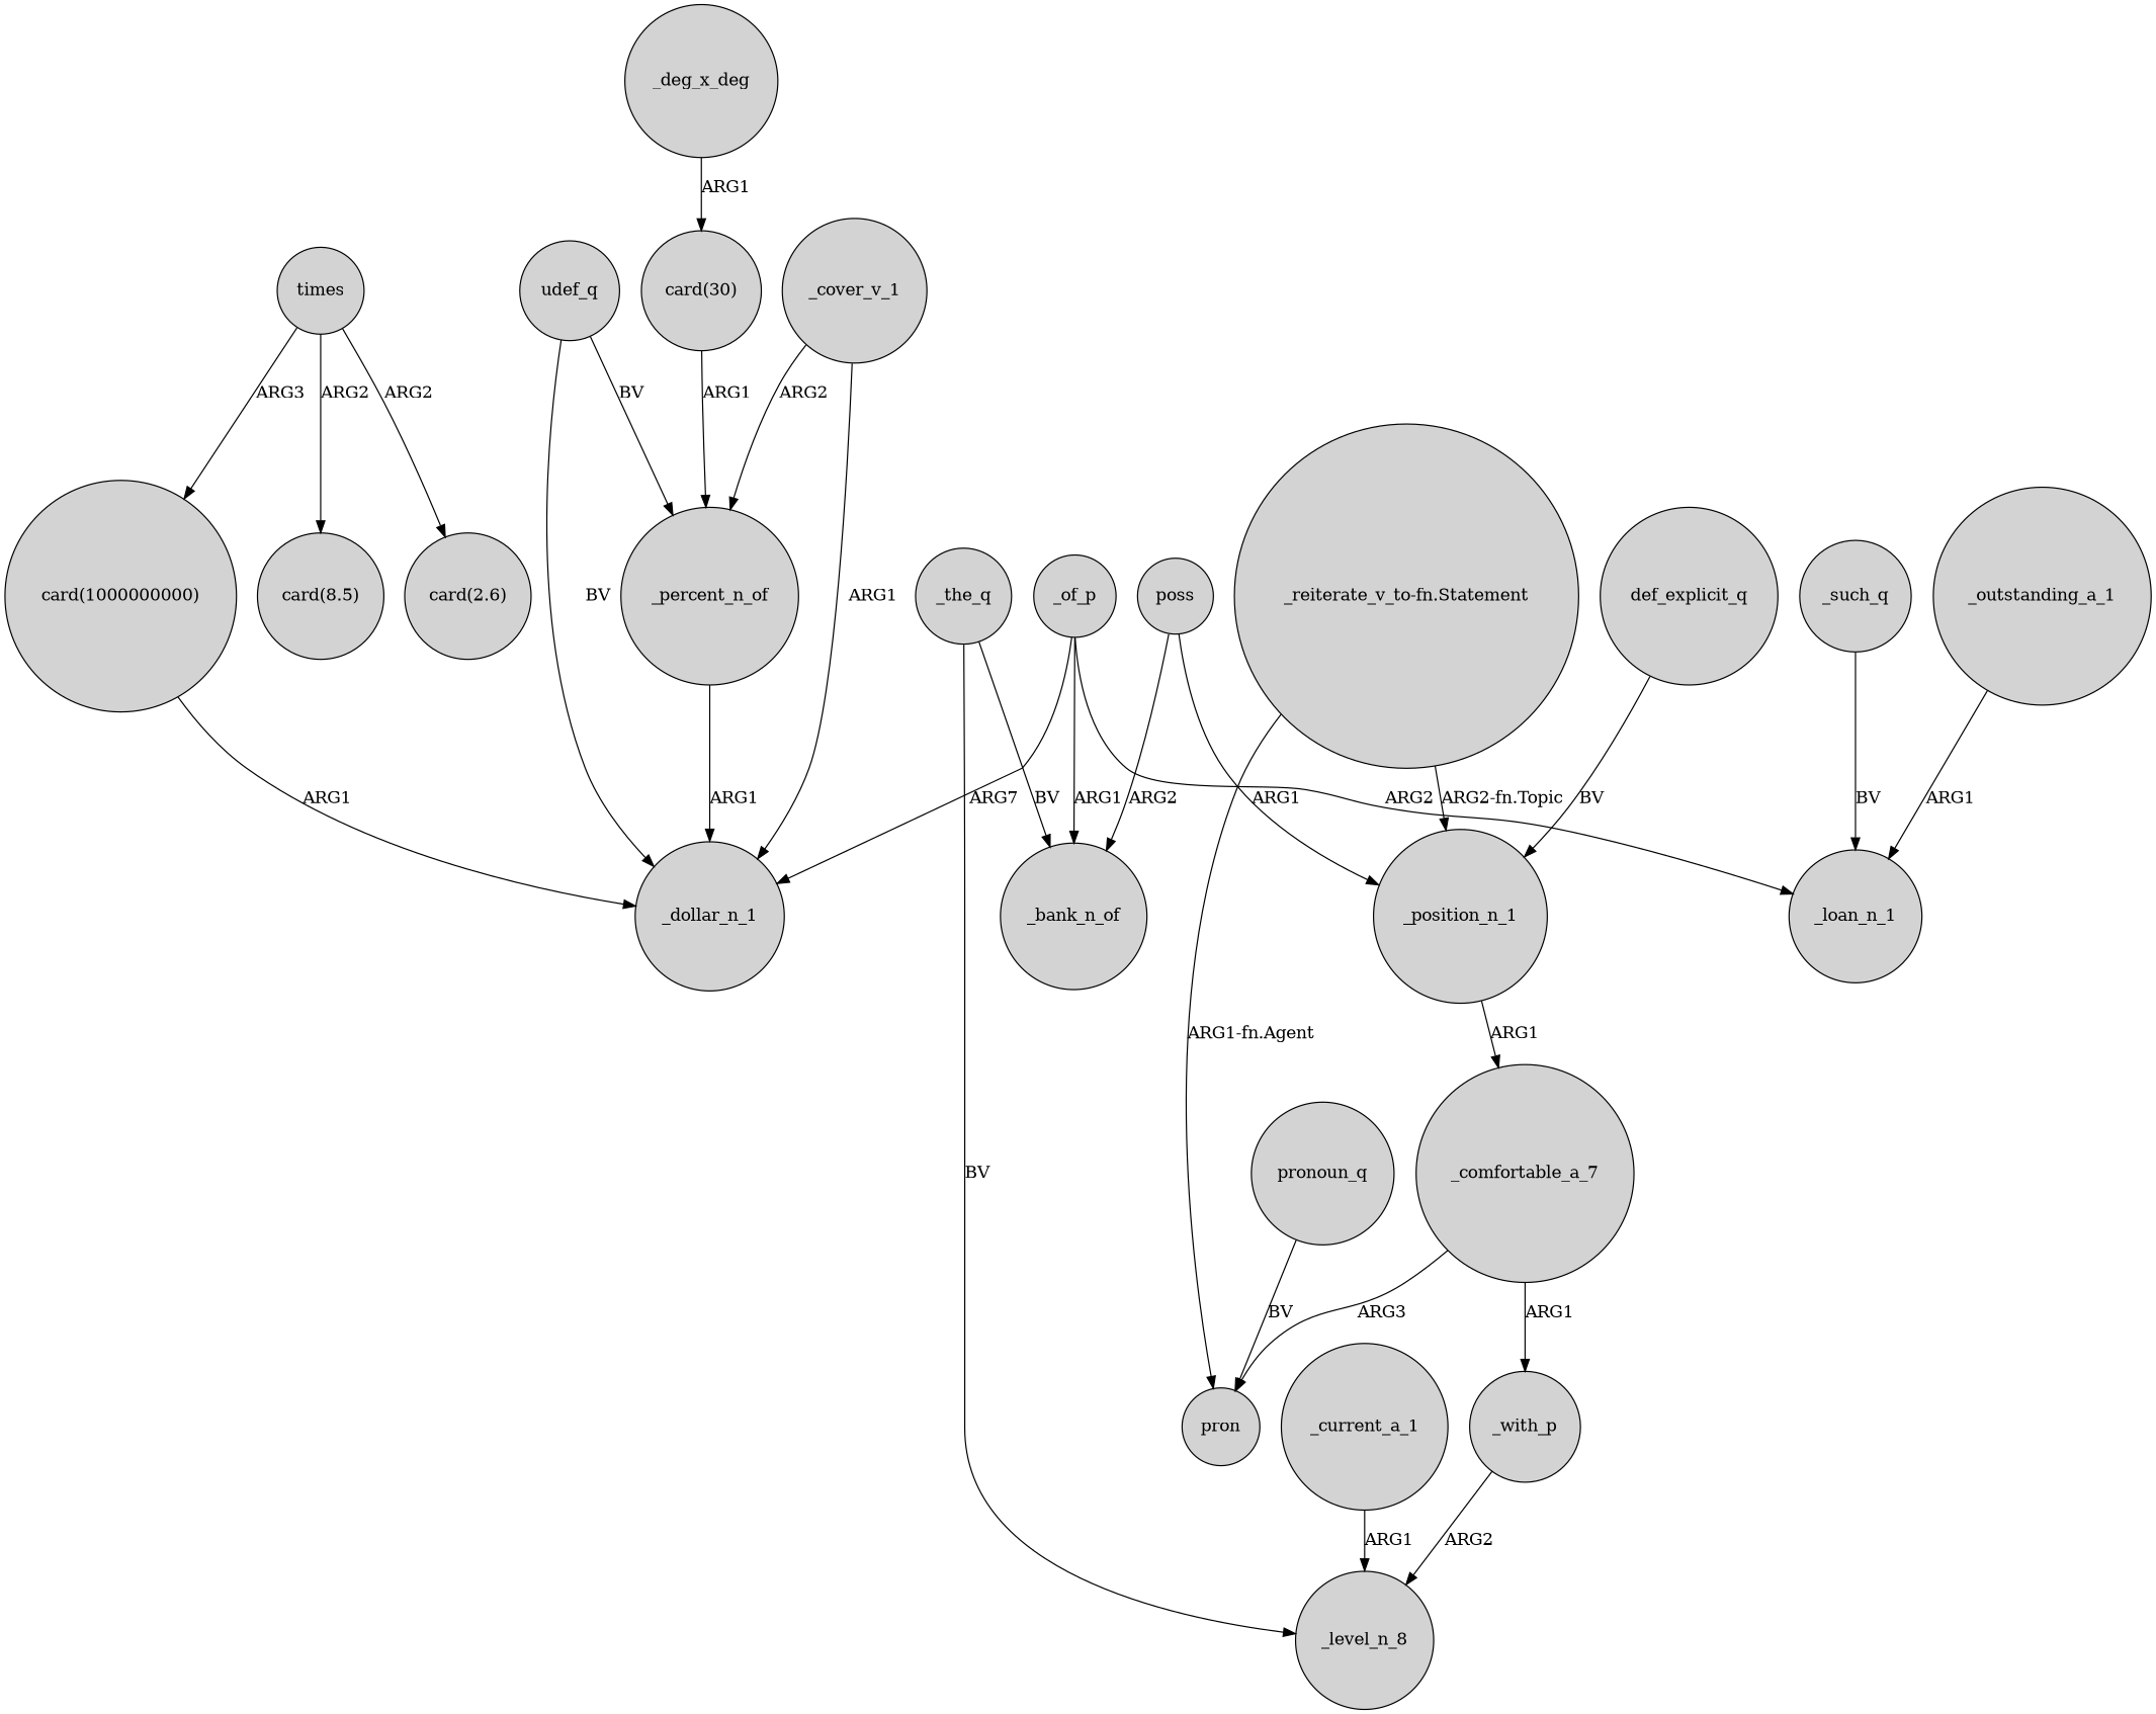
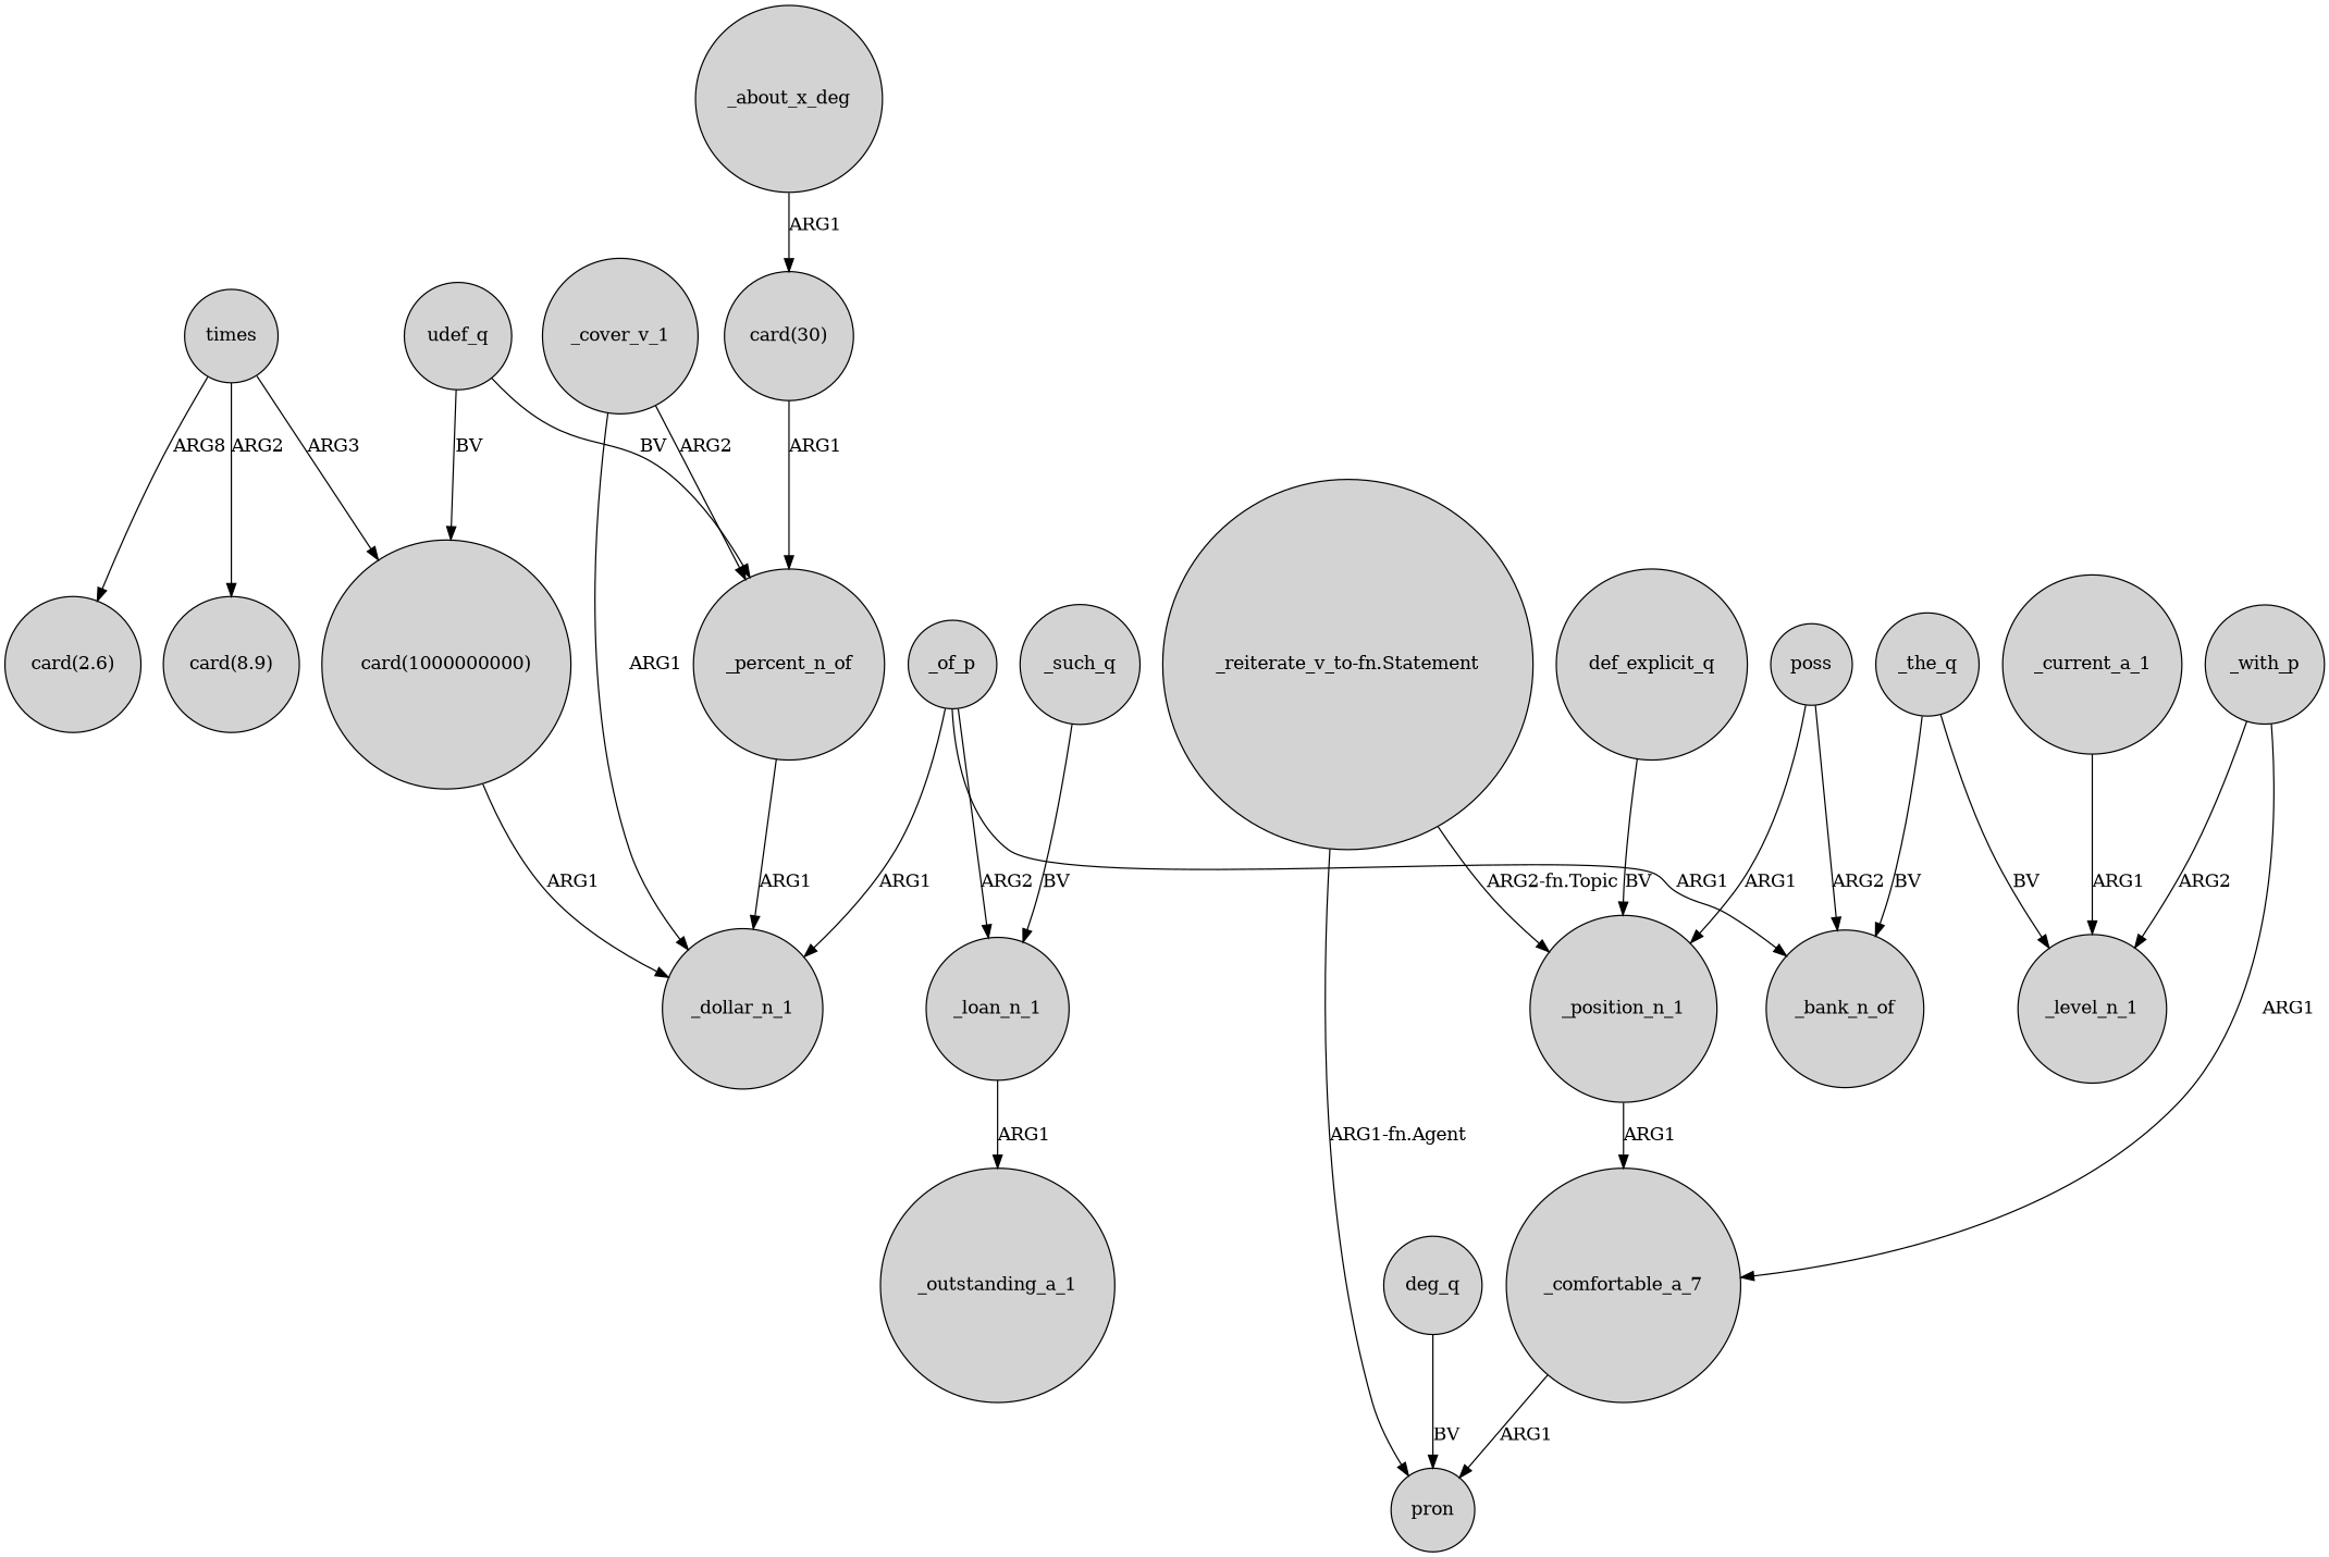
  digraph {
    node [shape=circle style=filled]
-   _about_x_deg [label=_deg_x_deg]
+   _about_x_deg
    "card(30)"
    _percent_n_of
    _dollar_n_1
    poss
    _bank_n_of
    _position_n_1
    n8 [label=_comfortable_a_7]
    times
    "card(2.6)"
-   "card(8.9)" [label="card(8.5)"]
+   "card(8.9)"
    "card(1000000000)"
    _with_p
-   _level_n_1 [label=_level_n_8]
+   _level_n_1
    pron
    _of_p
    _loan_n_1
    def_explicit_q
    _cover_v_1
    _the_q
    _current_a_1
-   pronoun_q
+   pronoun_q [label=deg_q]
    "_reiterate_v_to-fn.Statement"
    _such_q
    _outstanding_a_1
    udef_q
    _about_x_deg -> "card(30)" [label=ARG1]
    "card(30)" -> _percent_n_of [label=ARG1]
    _percent_n_of -> _dollar_n_1 [label=ARG1]
    poss -> _bank_n_of [label=ARG2]
    poss -> _position_n_1 [label=ARG1]
    _position_n_1 -> n8 [label=ARG1]
-   n8 -> pron [label=ARG3]
-   times -> "card(2.6)" [label=ARG2]
+   n8 -> pron [label=ARG1]
+   times -> "card(2.6)" [label=ARG8]
    times -> "card(8.9)" [label=ARG2]
    times -> "card(1000000000)" [label=ARG3]
    "card(1000000000)" -> _dollar_n_1 [label=ARG1]
-   n8 -> _with_p [label=ARG1]
+   _with_p -> n8 [label=ARG1]
    _with_p -> _level_n_1 [label=ARG2]
-   _of_p -> _dollar_n_1 [label=ARG7]
+   _of_p -> _dollar_n_1 [label=ARG1]
    _of_p -> _bank_n_of [label=ARG1]
    _of_p -> _loan_n_1 [label=ARG2]
    def_explicit_q -> _position_n_1 [label=BV]
    _cover_v_1 -> _percent_n_of [label=ARG2]
    _cover_v_1 -> _dollar_n_1 [label=ARG1]
    _the_q -> _bank_n_of [label=BV]
    _the_q -> _level_n_1 [label=BV]
    _current_a_1 -> _level_n_1 [label=ARG1]
    pronoun_q -> pron [label=BV]
    "_reiterate_v_to-fn.Statement" -> _position_n_1 [label="ARG2-fn.Topic"]
    "_reiterate_v_to-fn.Statement" -> pron [label="ARG1-fn.Agent"]
    _such_q -> _loan_n_1 [label=BV]
-   _outstanding_a_1 -> _loan_n_1 [label=ARG1]
+   _loan_n_1 -> _outstanding_a_1 [label=ARG1]
    udef_q -> _percent_n_of [label=BV]
-   udef_q -> _dollar_n_1 [label=BV]
+   udef_q -> "card(1000000000)" [label=BV]
  }
